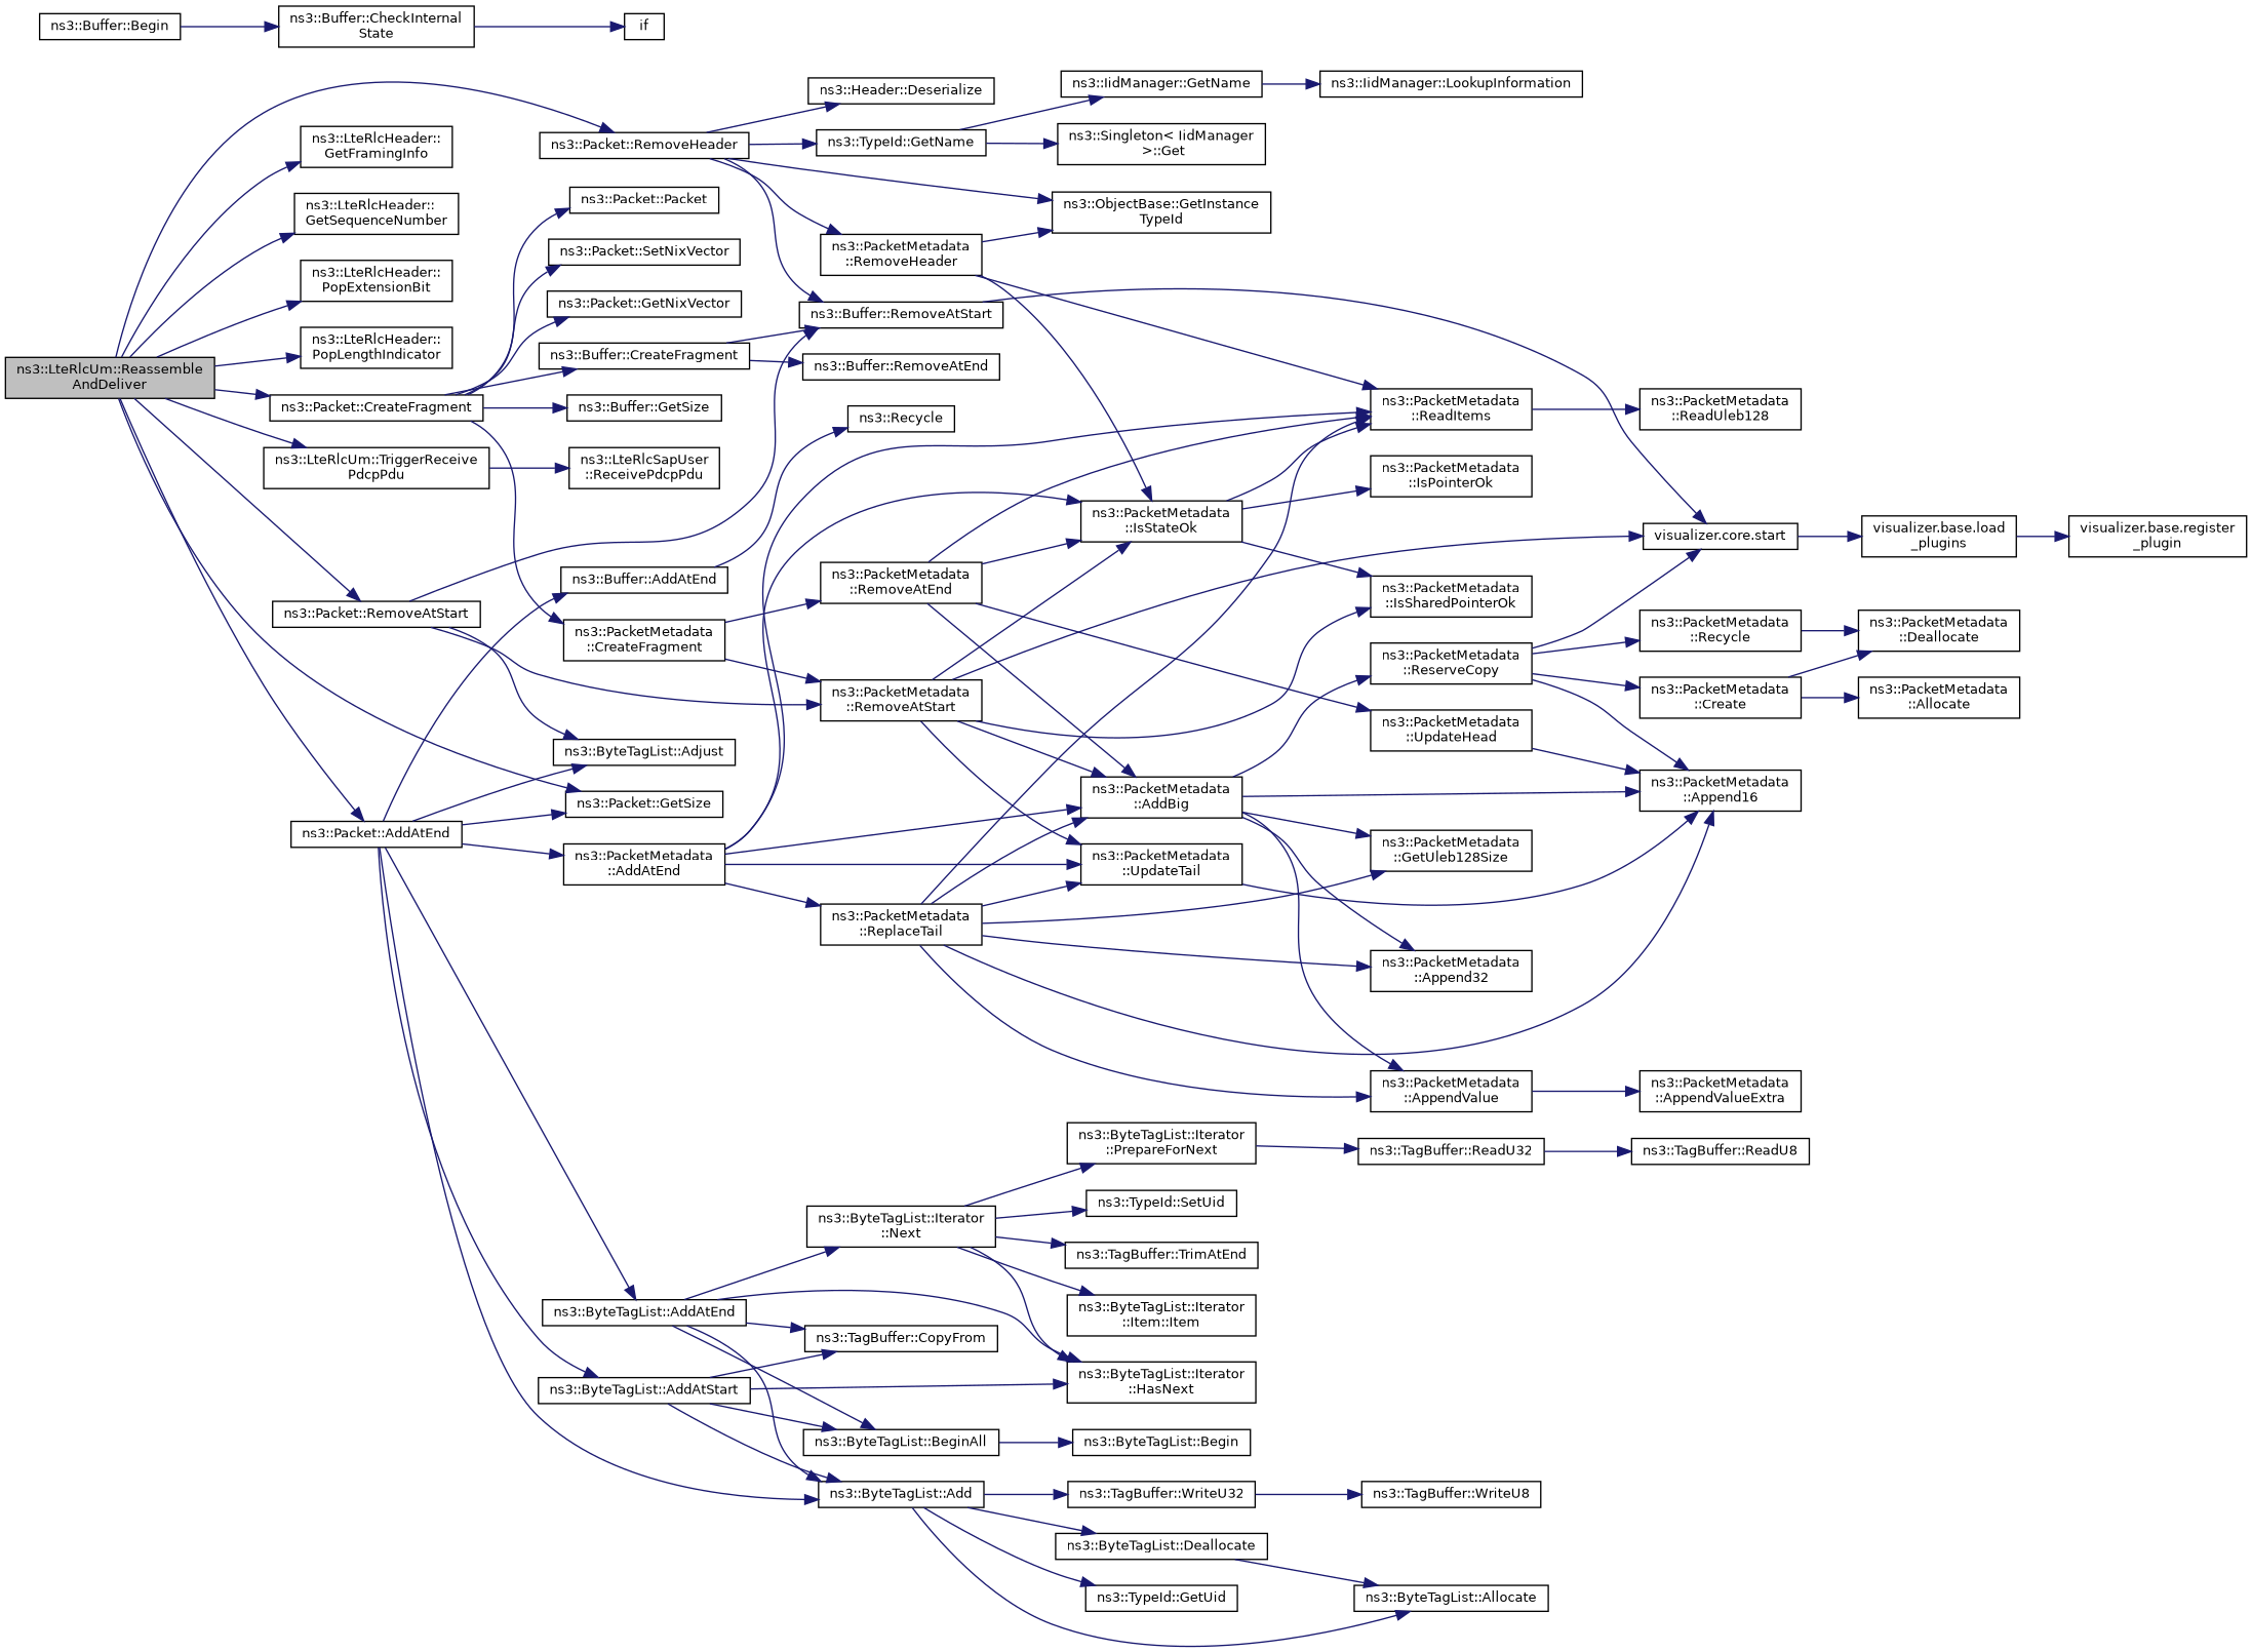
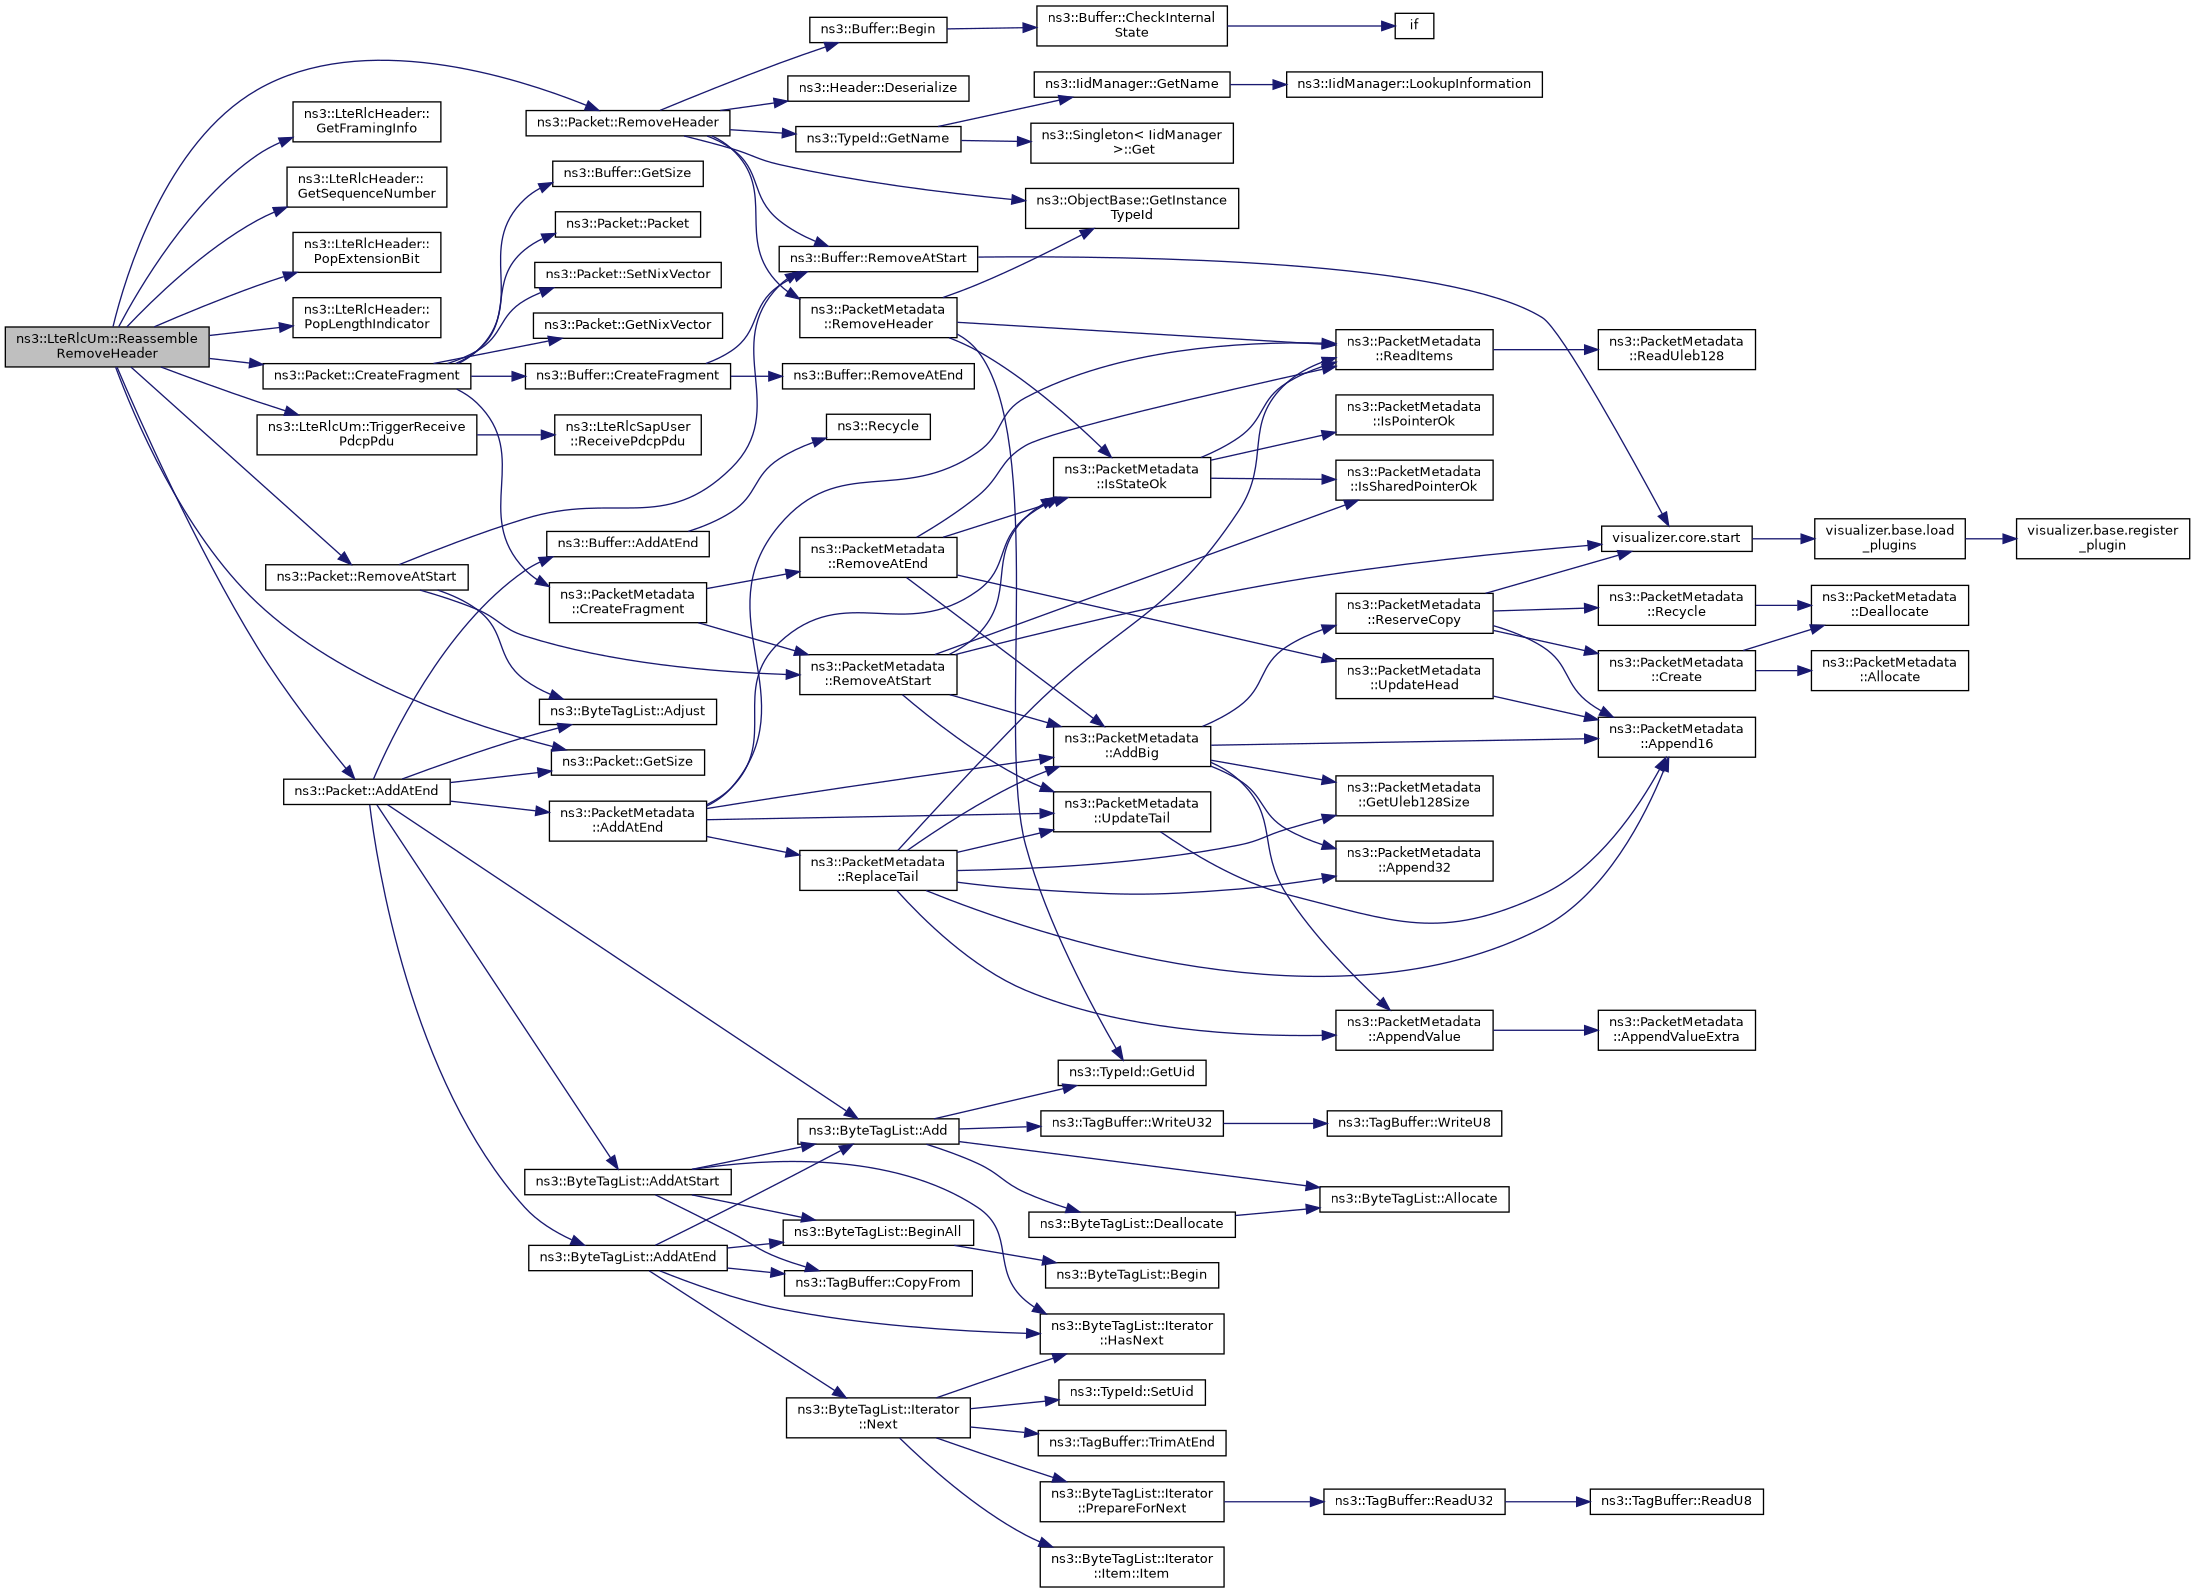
  digraph {
    rankdir=LR
    node [color=black fillcolor=white fontname=Helvetica fontsize=10 shape=record style=filled]
    edge [color=midnightblue fontname=Helvetica fontsize=10 labelfontname=Helvetica labelfontsize=10 style=solid]
-   n1 [fillcolor=grey75 fontcolor=black height=0.2 label="ns3::LteRlcUm::Reassemble\lAndDeliver" width=0.4]
+   n1 [fillcolor=grey75 fontcolor=black height=0.2 label="ns3::LteRlcUm::Reassemble\lRemoveHeader" width=0.4]
    n2 [height=0.2 label="ns3::Packet::RemoveHeader" width=0.4]
    n3 [height=0.2 label="ns3::LteRlcHeader::\lGetFramingInfo" width=0.4]
    n4 [height=0.2 label="ns3::LteRlcHeader::\lGetSequenceNumber" width=0.4]
    n5 [height=0.2 label="ns3::LteRlcHeader::\lPopExtensionBit" width=0.4]
    n6 [height=0.2 label="ns3::LteRlcHeader::\lPopLengthIndicator" width=0.4]
    n7 [height=0.2 label="ns3::Packet::GetSize" width=0.4]
    n8 [height=0.2 label="ns3::Packet::CreateFragment" width=0.4]
    n9 [height=0.2 label="ns3::Packet::RemoveAtStart" width=0.4]
    n10 [height=0.2 label="ns3::LteRlcUm::TriggerReceive\lPdcpPdu" width=0.4]
    n11 [height=0.2 label="ns3::Packet::AddAtEnd" width=0.4]
    n12 [height=0.2 label="ns3::Header::Deserialize" width=0.4]
    n13 [height=0.2 label="ns3::Buffer::Begin" width=0.4]
    n14 [height=0.2 label="ns3::ObjectBase::GetInstance\lTypeId" width=0.4]
    n15 [height=0.2 label="ns3::TypeId::GetName" width=0.4]
    n16 [height=0.2 label="ns3::Buffer::RemoveAtStart" width=0.4]
    n17 [height=0.2 label="ns3::PacketMetadata\l::RemoveHeader" width=0.4]
    n18 [height=0.2 label="ns3::Buffer::CreateFragment" width=0.4]
    n19 [height=0.2 label="ns3::Buffer::GetSize" width=0.4]
    n20 [height=0.2 label="ns3::PacketMetadata\l::CreateFragment" width=0.4]
    n21 [height=0.2 label="ns3::Packet::Packet" width=0.4]
    n22 [height=0.2 label="ns3::Packet::SetNixVector" width=0.4]
    n23 [height=0.2 label="ns3::Packet::GetNixVector" width=0.4]
    n24 [height=0.2 label="ns3::ByteTagList::Adjust" width=0.4]
    n25 [height=0.2 label="ns3::PacketMetadata\l::RemoveAtStart" width=0.4]
    n26 [height=0.2 label="ns3::LteRlcSapUser\l::ReceivePdcpPdu" width=0.4]
    n27 [height=0.2 label="ns3::ByteTagList::AddAtEnd" width=0.4]
    n28 [height=0.2 label="ns3::ByteTagList::Add" width=0.4]
    n29 [height=0.2 label="ns3::ByteTagList::AddAtStart" width=0.4]
    n30 [height=0.2 label="ns3::Buffer::AddAtEnd" width=0.4]
    n31 [height=0.2 label="ns3::PacketMetadata\l::AddAtEnd" width=0.4]
    n32 [height=0.2 label="ns3::Buffer::CheckInternal\lState" width=0.4]
    n33 [height=0.2 label="ns3::Singleton\< IidManager\l \>::Get" width=0.4]
    n34 [height=0.2 label="ns3::IidManager::GetName" width=0.4]
    n35 [height=0.2 label="visualizer.core.start" width=0.4]
    n36 [height=0.2 label="ns3::TypeId::GetUid" width=0.4]
    n37 [height=0.2 label="ns3::PacketMetadata\l::IsStateOk" width=0.4]
    n38 [height=0.2 label="ns3::PacketMetadata\l::ReadItems" width=0.4]
    n39 [height=0.2 label=if width=0.4]
    n40 [height=0.2 label="ns3::IidManager::LookupInformation" width=0.4]
    n41 [height=0.2 label="visualizer.base.load\l_plugins" width=0.4]
    n42 [height=0.2 label="visualizer.base.register\l_plugin" width=0.4]
    n43 [height=0.2 label="ns3::PacketMetadata\l::IsPointerOk" width=0.4]
    n44 [height=0.2 label="ns3::PacketMetadata\l::IsSharedPointerOk" width=0.4]
    n45 [height=0.2 label="ns3::PacketMetadata\l::ReadUleb128" width=0.4]
    n46 [height=0.2 label="ns3::Buffer::RemoveAtEnd" width=0.4]
    n47 [height=0.2 label="ns3::PacketMetadata\l::RemoveAtEnd" width=0.4]
    n48 [height=0.2 label="ns3::PacketMetadata\l::AddBig" width=0.4]
    n49 [height=0.2 label="ns3::PacketMetadata\l::UpdateTail" width=0.4]
    n50 [height=0.2 label="ns3::PacketMetadata\l::UpdateHead" width=0.4]
    n51 [height=0.2 label="ns3::PacketMetadata\l::GetUleb128Size" width=0.4]
    n52 [height=0.2 label="ns3::PacketMetadata\l::ReserveCopy" width=0.4]
    n53 [height=0.2 label="ns3::PacketMetadata\l::Append16" width=0.4]
    n54 [height=0.2 label="ns3::PacketMetadata\l::AppendValue" width=0.4]
    n55 [height=0.2 label="ns3::PacketMetadata\l::Append32" width=0.4]
    n56 [height=0.2 label="ns3::PacketMetadata\l::Create" width=0.4]
    n57 [height=0.2 label="ns3::PacketMetadata\l::Recycle" width=0.4]
    n58 [height=0.2 label="ns3::PacketMetadata\l::AppendValueExtra" width=0.4]
    n59 [height=0.2 label="ns3::PacketMetadata\l::Deallocate" width=0.4]
    n60 [height=0.2 label="ns3::PacketMetadata\l::Allocate" width=0.4]
    n61 [height=0.2 label="ns3::ByteTagList::BeginAll" width=0.4]
    n62 [height=0.2 label="ns3::ByteTagList::Iterator\l::HasNext" width=0.4]
    n63 [height=0.2 label="ns3::ByteTagList::Iterator\l::Next" width=0.4]
    n64 [height=0.2 label="ns3::TagBuffer::CopyFrom" width=0.4]
    n65 [height=0.2 label="ns3::ByteTagList::Allocate" width=0.4]
    n66 [height=0.2 label="ns3::ByteTagList::Deallocate" width=0.4]
    n67 [height=0.2 label="ns3::TagBuffer::WriteU32" width=0.4]
    n68 [height=0.2 label="ns3::Recycle" width=0.4]
    n69 [height=0.2 label="ns3::PacketMetadata\l::ReplaceTail" width=0.4]
    n70 [height=0.2 label="ns3::ByteTagList::Begin" width=0.4]
    n71 [height=0.2 label="ns3::ByteTagList::Iterator\l::Item::Item" width=0.4]
    n72 [height=0.2 label="ns3::TypeId::SetUid" width=0.4]
    n73 [height=0.2 label="ns3::TagBuffer::TrimAtEnd" width=0.4]
    n74 [height=0.2 label="ns3::ByteTagList::Iterator\l::PrepareForNext" width=0.4]
    n75 [height=0.2 label="ns3::TagBuffer::ReadU32" width=0.4]
    n76 [height=0.2 label="ns3::TagBuffer::ReadU8" width=0.4]
    n77 [height=0.2 label="ns3::TagBuffer::WriteU8" width=0.4]
    n1 -> n2
    n1 -> n3
    n1 -> n4
    n1 -> n5
    n1 -> n6
    n1 -> n7
    n1 -> n8
    n1 -> n9
    n1 -> n10
    n1 -> n11
    n2 -> n12
+   n2 -> n13
    n2 -> n14
    n2 -> n15
    n2 -> n16
    n2 -> n17
    n8 -> n18
    n8 -> n19
    n8 -> n20
    n8 -> n21
    n8 -> n22
    n8 -> n23
    n9 -> n16
    n9 -> n24
    n9 -> n25
    n10 -> n26
    n11 -> n7
    n11 -> n24
    n11 -> n27
    n11 -> n28
    n11 -> n29
    n11 -> n30
    n11 -> n31
    n13 -> n32
    n15 -> n33
    n15 -> n34
    n16 -> n35
    n17 -> n14
+   n17 -> n36
    n17 -> n37
    n17 -> n38
    n18 -> n16
    n18 -> n46
    n20 -> n25
    n20 -> n47
    n25 -> n35
    n25 -> n37
    n25 -> n44
    n25 -> n48
    n25 -> n49
    n27 -> n28
    n27 -> n61
    n27 -> n62
    n27 -> n63
    n27 -> n64
    n28 -> n36
    n28 -> n65
    n28 -> n66
    n28 -> n67
    n29 -> n28
    n29 -> n61
    n29 -> n62
    n29 -> n64
    n30 -> n68
    n31 -> n37
    n31 -> n38
    n31 -> n48
    n31 -> n49
    n31 -> n69
    n32 -> n39
    n34 -> n40
    n35 -> n41
    n37 -> n38
    n37 -> n43
    n37 -> n44
    n38 -> n45
    n41 -> n42
    n47 -> n37
    n47 -> n38
    n47 -> n48
    n47 -> n50
    n48 -> n51
    n48 -> n52
    n48 -> n53
    n48 -> n54
    n48 -> n55
    n49 -> n53
    n50 -> n53
    n52 -> n35
    n52 -> n53
    n52 -> n56
    n52 -> n57
    n54 -> n58
    n56 -> n59
    n56 -> n60
    n57 -> n59
    n61 -> n70
    n63 -> n62
    n63 -> n71
    n63 -> n72
    n63 -> n73
    n63 -> n74
    n66 -> n65
    n67 -> n77
    n69 -> n38
    n69 -> n48
    n69 -> n49
    n69 -> n51
    n69 -> n53
    n69 -> n54
    n69 -> n55
    n74 -> n75
    n75 -> n76
  }
